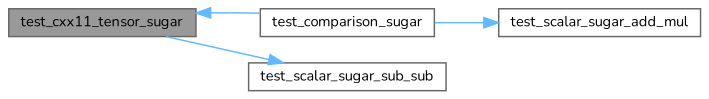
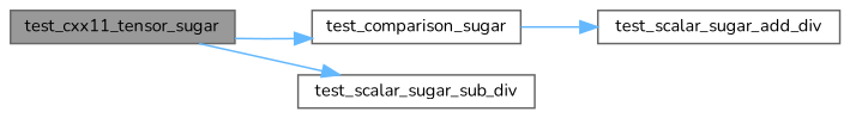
  digraph {
    fontname=Nunito
    rankdir=LR
    node [color=grey40 fillcolor=white fontname=Nunito fontsize=10 shape=box style=filled]
    edge [color=steelblue1 fontname=Nunito fontsize=10 labelfontname=Helvetica labelfontsize=10 style=solid]
    n1 [color=gray40 fillcolor=grey60 fontcolor=black height=0.2 label=test_cxx11_tensor_sugar width=0.4]
    n2 [height=0.2 label=test_comparison_sugar width=0.4]
-   n3 [height=0.2 label=test_scalar_sugar_sub_sub width=0.4]
-   n4 [height=0.2 label=test_scalar_sugar_add_mul width=0.4]
-   n2 -> n1
+   n3 [height=0.2 label=test_scalar_sugar_sub_div width=0.4]
+   n4 [height=0.2 label=test_scalar_sugar_add_div width=0.4]
+   n1 -> n2
    n1 -> n3
    n2 -> n4
  }
